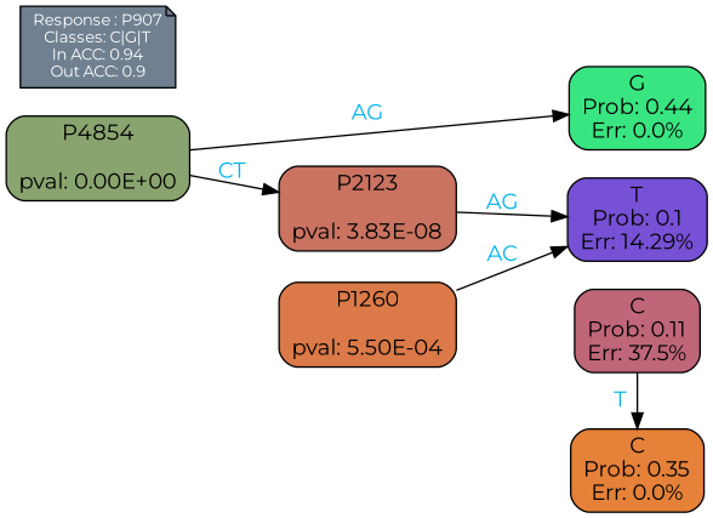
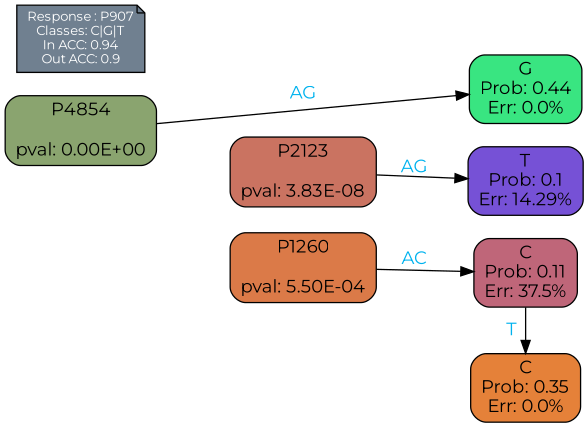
  digraph {
    fontname=Montserrat
    rankdir=LR
    ranksep=equally
    splines=polylines
    node [color=black fontname=Montserrat shape=box style="filled, rounded"]
    edge [fontcolor=deepskyblue2 fontname=Montserrat]
    n1 [fillcolor="#39e581" label="G\nProb: 0.44\nErr: 0.0%"]
    n2 [fillcolor="#7651d6" label="T\nProb: 0.1\nErr: 14.29%"]
    n3 [fillcolor="#bf6679" label="C\nProb: 0.11\nErr: 37.5%"]
    n4 [fillcolor="#e58139" label="C\nProb: 0.35\nErr: 0.0%"]
    n5 [align=left fillcolor=slategray fontcolor=white fontsize=10 label="Response : P907\nClasses: C|G|T\nIn ACC: 0.94\nOut ACC: 0.9\n" shape=note style=filled]
    n6 [fillcolor="#8aa46f" label="P4854\n\npval: 0.00E+00"]
    n7 [fillcolor="#ca7361" label="P2123\n\npval: 3.83E-08"]
    n8 [fillcolor="#db7a48" label="P1260\n\npval: 5.50E-04"]
    subgraph sub_1 {
      rank=same
      n1
      n2
      n3
      n4
    }
    subgraph sub_2 {
      rank=same
      n5
      n6
    }
    n3 -> n4 [label=T]
    n6 -> n1 [label=AG]
-   n6 -> n7 [label=CT]
    n7 -> n2 [label=AG]
-   n8 -> n2 [label=AC]
+   n8 -> n3 [label=AC]
  }
